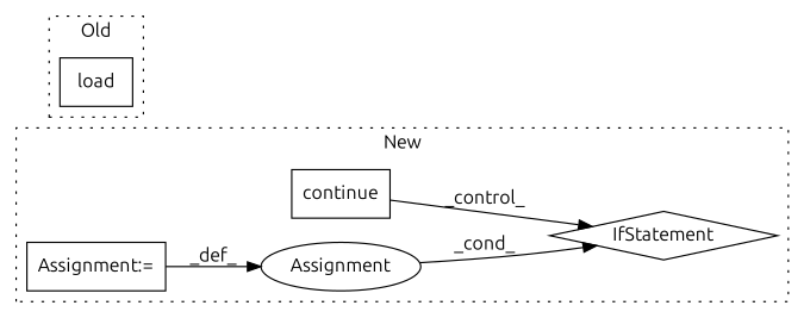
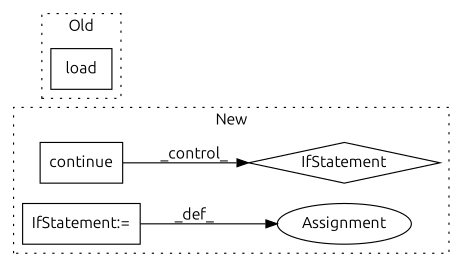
  digraph {
    fontname=Ubuntu
    rankdir=LR
    node [fontname=Ubuntu shape=box]
    edge [fontname=Ubuntu]
    n1 [a=18 l=9 label=continue s=19996]
    n2 [a=25 l="4,2" label=IfStatement s="19959,19984" shape=diamond]
    n3 [a=42 label=Assignment shape=ellipse]
-   n4 [a=7 l=1 label="Assignment:=" s=19593]
+   n4 [a=7 l=1 label="IfStatement:=" s=19593]
    n5 [a=32 l="5,1" label=load s="19700,19713"]
    subgraph cluster_1 {
      label=New
      style=dotted
      n1
      n2
      n3
      n4
    }
    subgraph cluster_2 {
      label=Old
      style=dotted
      n5
    }
    n1 -> n2 [label=_control_]
-   n3 -> n2 [label=_cond_]
    n4 -> n3 [label=_def_]
  }
